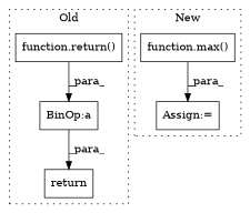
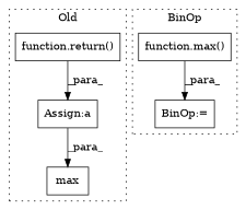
  digraph {
    node [a=75 l="4,1" shape=box]
    n1 [label="function.return()" s="1231,1250"]
-   n2 [a=93 l=7 label=return s=1224]
-   n3 [a=82 l=3 label="BinOp:a" s=1251]
+   n2 [a=93 l=7 label=max s=1224]
+   n3 [a=82 l=3 label="Assign:a" s=1251]
    n4 [label="function.max()" s="908,919"]
-   n5 [a=68 l=3 label="Assign:=" s=1206]
+   n5 [a=68 l=3 label="BinOp:=" s=1206]
    subgraph cluster_1 {
      label=Old
      style=dotted
      n1
      n2
      n3
    }
    subgraph cluster_2 {
-     label=New
+     label=BinOp
      style=dotted
      n4
      n5
    }
    n1 -> n3 [label=_para_]
    n3 -> n2 [label=_para_]
    n4 -> n5 [label=_para_]
  }
